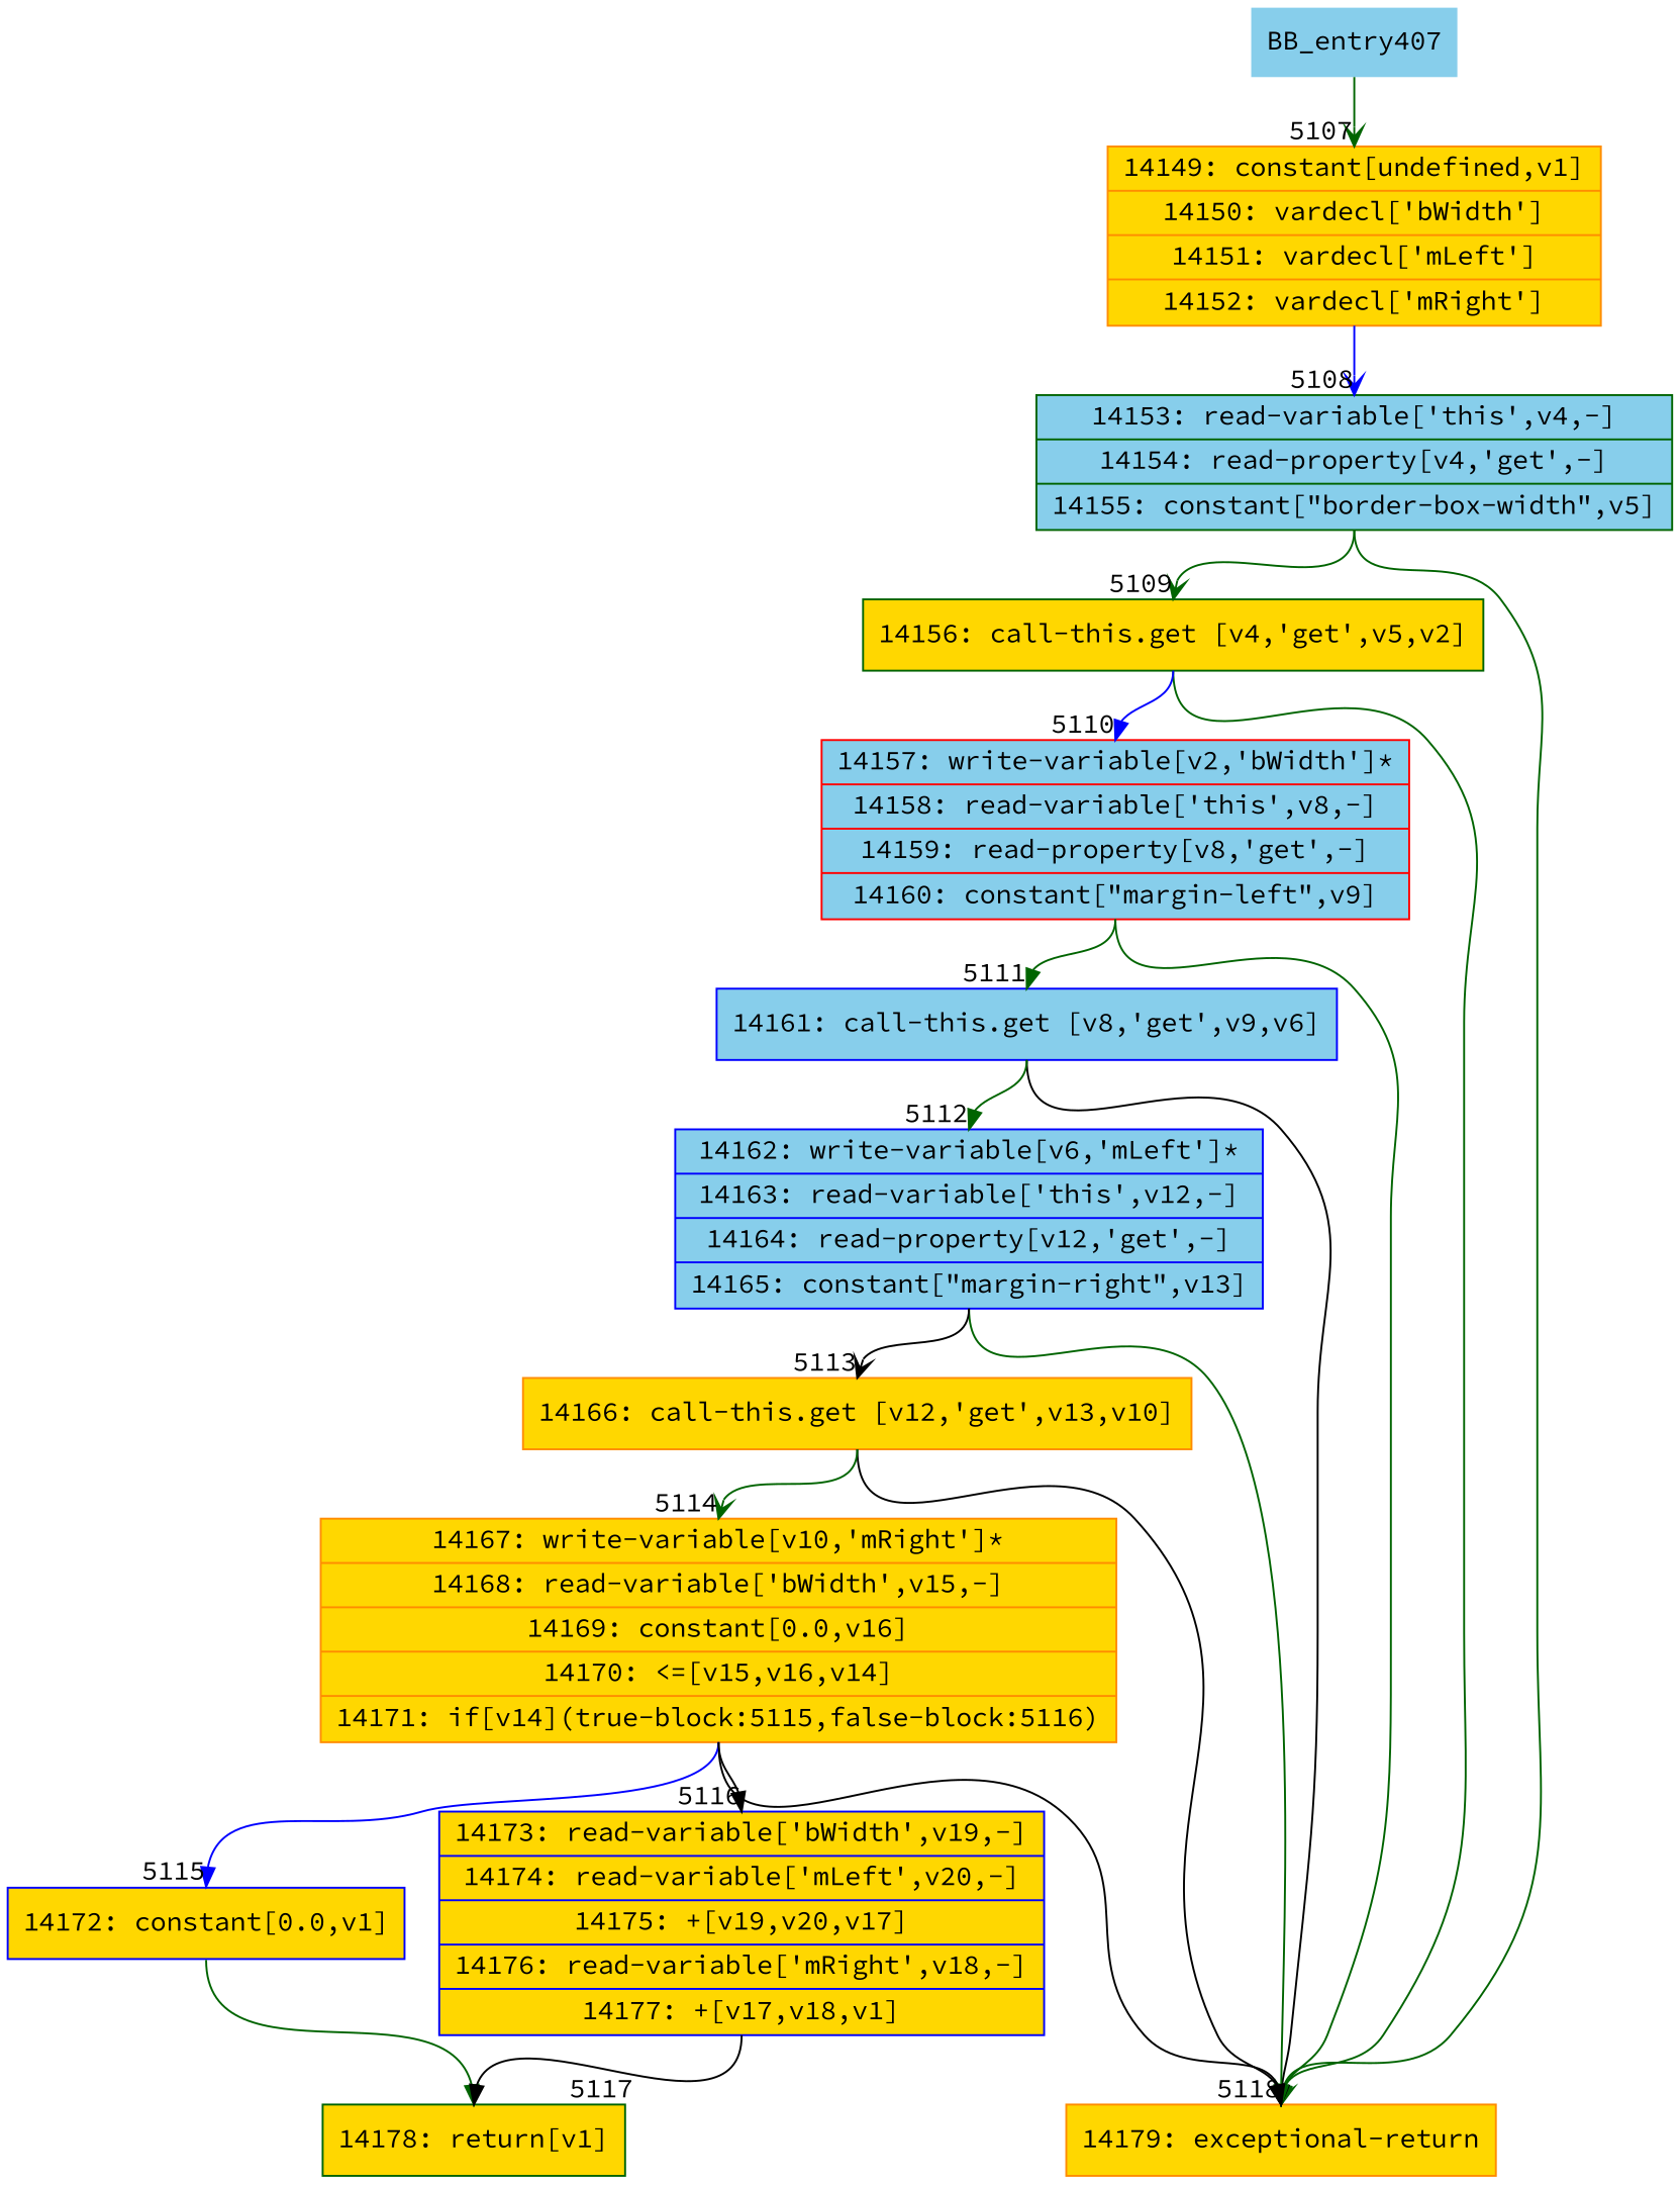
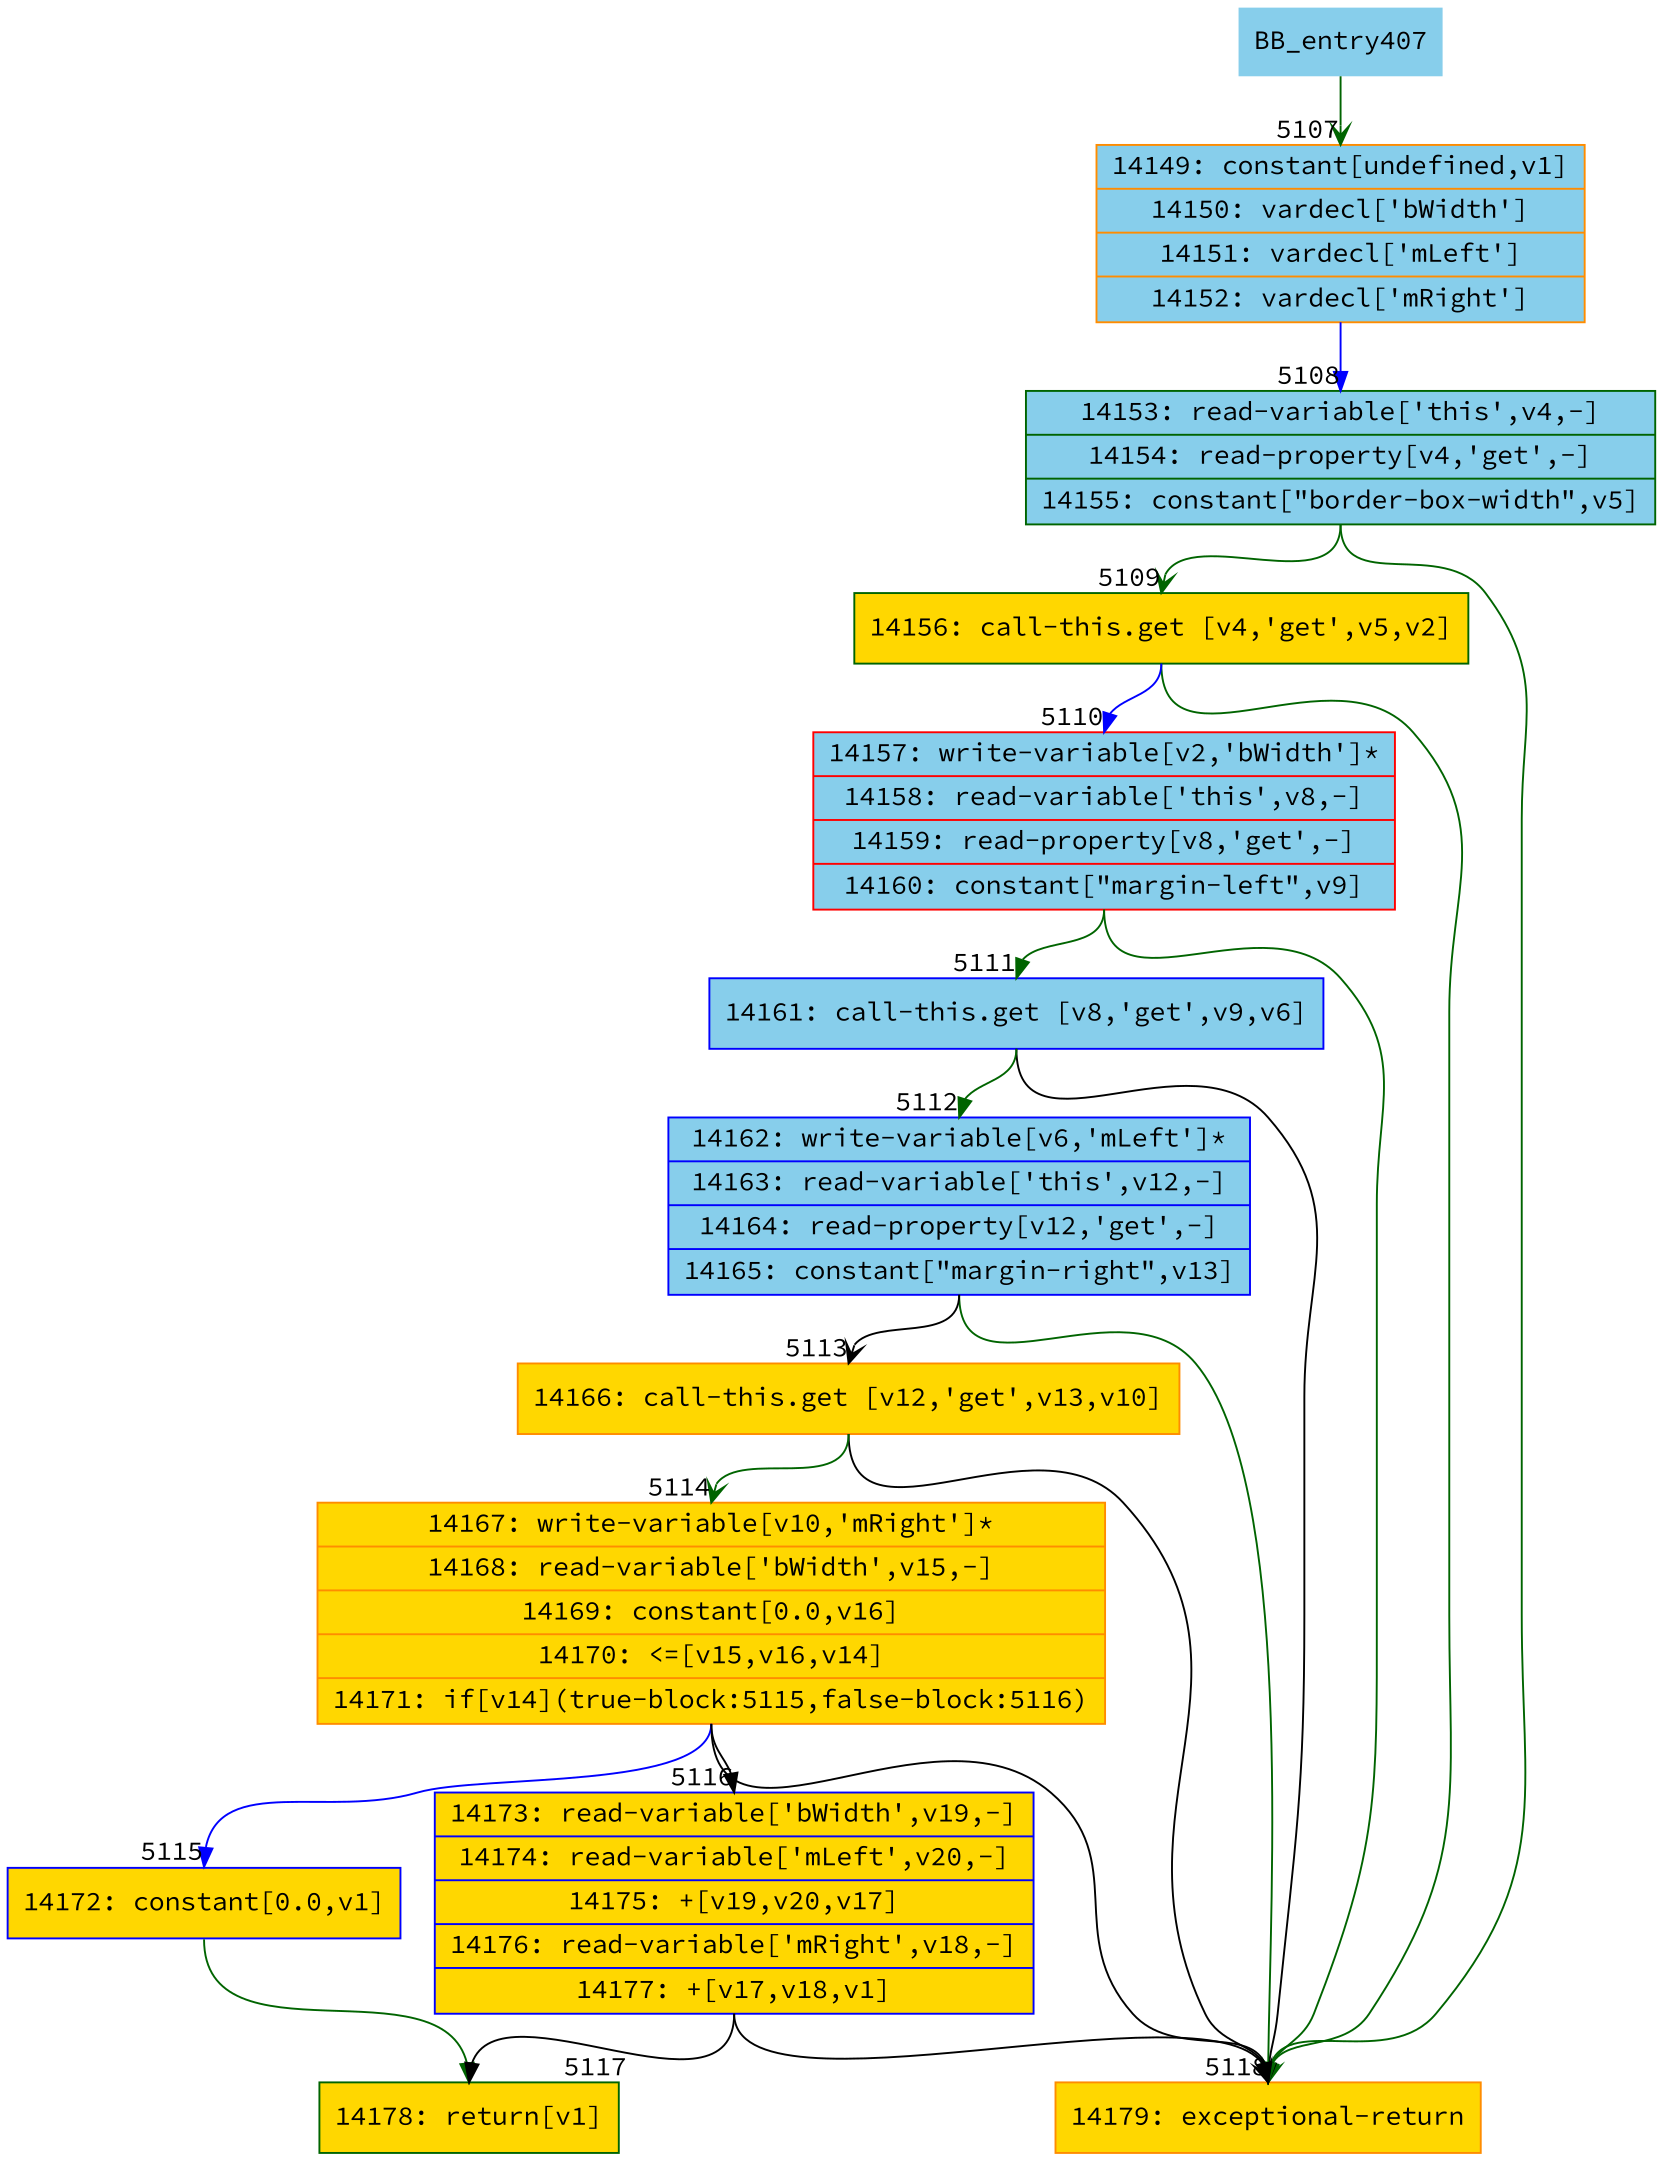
  digraph {
    fontname="Source Code Pro"
    rankdir=TD
    node [color=darkorange fillcolor=gold fontname="Source Code Pro" shape=record style=filled]
    edge [arrowhead=normal color=darkgreen fontname="Source Code Pro" headport=n tailport=s]
    n1 [fillcolor=skyblue label=BB_entry407 shape=none]
-   n2 [label="{14149: constant[undefined,v1]|14150: vardecl['bWidth']|14151: vardecl['mLeft']|14152: vardecl['mRight']}"]
+   n2 [fillcolor=skyblue label="{14149: constant[undefined,v1]|14150: vardecl['bWidth']|14151: vardecl['mLeft']|14152: vardecl['mRight']}"]
    n3 [color=darkgreen fillcolor=skyblue label="{14153: read-variable['this',v4,-]|14154: read-property[v4,'get',-]|14155: constant[\"border-box-width\",v5]}"]
    n4 [color=darkgreen label="{14156: call-this.get [v4,'get',v5,v2]}"]
    n5 [label="{14179: exceptional-return}"]
    n6 [color=red fillcolor=skyblue label="{14157: write-variable[v2,'bWidth']*|14158: read-variable['this',v8,-]|14159: read-property[v8,'get',-]|14160: constant[\"margin-left\",v9]}"]
    n7 [color=blue fillcolor=skyblue label="{14161: call-this.get [v8,'get',v9,v6]}"]
    n8 [color=blue fillcolor=skyblue label="{14162: write-variable[v6,'mLeft']*|14163: read-variable['this',v12,-]|14164: read-property[v12,'get',-]|14165: constant[\"margin-right\",v13]}"]
    n9 [label="{14166: call-this.get [v12,'get',v13,v10]}"]
    n10 [label="{14167: write-variable[v10,'mRight']*|14168: read-variable['bWidth',v15,-]|14169: constant[0.0,v16]|14170: \<=[v15,v16,v14]|14171: if[v14](true-block:5115,false-block:5116)}"]
    n11 [color=blue label="{14172: constant[0.0,v1]}"]
    n12 [color=blue label="{14173: read-variable['bWidth',v19,-]|14174: read-variable['mLeft',v20,-]|14175: +[v19,v20,v17]|14176: read-variable['mRight',v18,-]|14177: +[v17,v18,v1]}"]
    n13 [color=darkgreen label="{14178: return[v1]}"]
    n1 -> n2 [arrowhead=vee headlabel="    5107"]
-   n2 -> n3 [arrowhead=vee color=blue headlabel="      5108"]
+   n2 -> n3 [color=blue headlabel="      5108"]
    n3 -> n4 [arrowhead=vee headlabel="      5109"]
    n3 -> n5 [headlabel="      5118"]
    n4 -> n5 [arrowhead=vee]
    n4 -> n6 [color=blue headlabel="      5110"]
    n6 -> n5
    n6 -> n7 [headlabel="      5111"]
    n7 -> n5 [color=black]
    n7 -> n8 [headlabel="      5112"]
    n8 -> n5
    n8 -> n9 [arrowhead=vee color=black headlabel="      5113"]
    n9 -> n5 [color=black]
    n9 -> n10 [arrowhead=vee headlabel="      5114"]
    n10 -> n5 [color=black]
    n10 -> n11 [color=blue headlabel="      5115"]
    n10 -> n12 [color=black headlabel="      5116"]
    n11 -> n13 [headlabel="      5117"]
+   n12 -> n5 [arrowhead=vee color=black]
    n12 -> n13 [color=black]
  }
